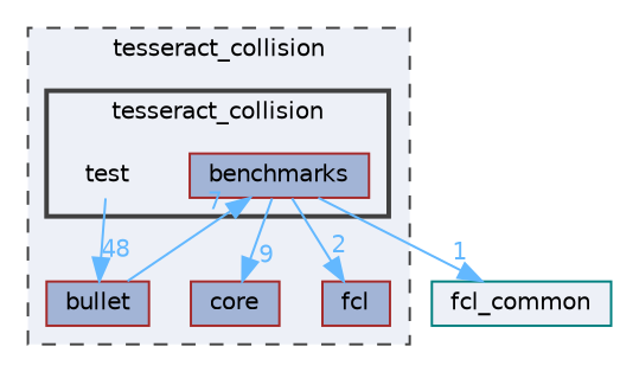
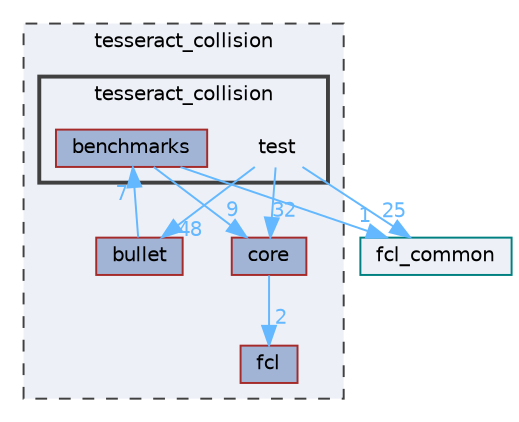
  digraph {
    compound=true
    node [color=brown fontname=Helvetica fontsize=10 shape=box fillcolor="#a2b4d6" style=filled]
    edge [color=steelblue1 fontcolor=steelblue1 fontname=Helvetica fontsize=10 labeldistance=1.5 labelfontname=Helvetica labelfontsize=10]
    n1 [color=red height=0.2 label=test shape=plaintext width=0.4 fillcolor="" style=""]
    n2 [height=0.2 label=benchmarks width=0.4]
    n3 [height=0.2 label=bullet width=0.4]
    n4 [height=0.2 label=core width=0.4]
    n5 [height=0.2 label=fcl width=0.4]
    n6 [color=teal fillcolor="#edf0f7" height=0.2 label=fcl_common width=0.4]
    subgraph cluster_1 {
      bgcolor="#edf0f7"
      fontname=Helvetica
      fontsize=10
      label=tesseract_collision
      pencolor=grey25
      style="filled,dashed"
      n3
      n4
      n5
      subgraph cluster_2 {
        bgcolor="#edf0f7"
        fontname=Helvetica
        fontsize=10
        label=tesseract_collision
        pencolor=grey25
        style="filled,bold"
        n1
        n2
      }
    }
    n1 -> n3 [headlabel=48]
+   n1 -> n4 [headlabel=32]
+   n1 -> n6 [headlabel=25]
    n2 -> n4 [headlabel=9]
-   n2 -> n5 [headlabel=2]
+   n4 -> n5 [headlabel=2]
    n2 -> n6 [headlabel=1]
    n3 -> n2 [headlabel=7]
  }
